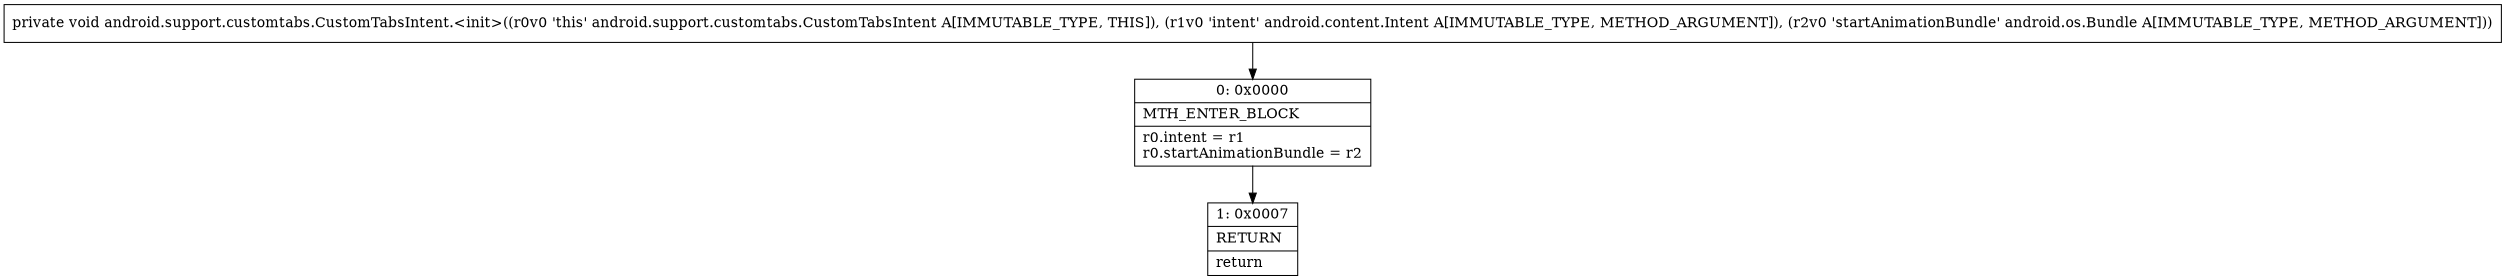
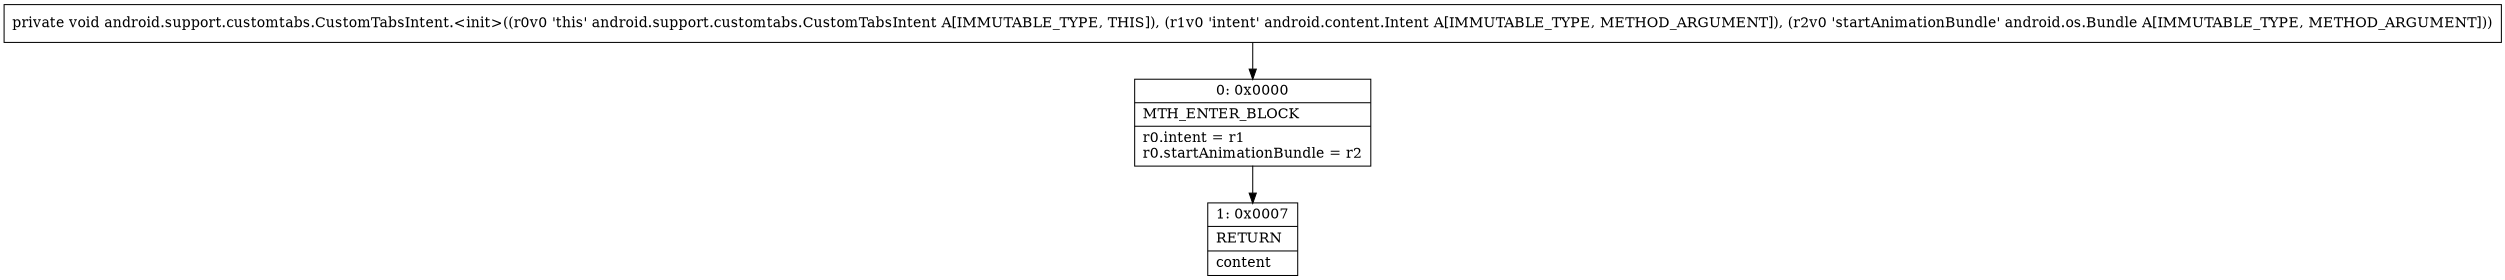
  digraph {
    node [shape=record]
    n1 [label="{0\:\ 0x0000|MTH_ENTER_BLOCK\l|r0.intent = r1\lr0.startAnimationBundle = r2\l}"]
-   n2 [label="{1\:\ 0x0007|RETURN\l|return\l}"]
+   n2 [label="{1\:\ 0x0007|RETURN\l|content\l}"]
    n3 [label="{private void android.support.customtabs.CustomTabsIntent.\<init\>((r0v0 'this' android.support.customtabs.CustomTabsIntent A[IMMUTABLE_TYPE, THIS]), (r1v0 'intent' android.content.Intent A[IMMUTABLE_TYPE, METHOD_ARGUMENT]), (r2v0 'startAnimationBundle' android.os.Bundle A[IMMUTABLE_TYPE, METHOD_ARGUMENT])) }"]
    n1 -> n2
    n3 -> n1
  }
